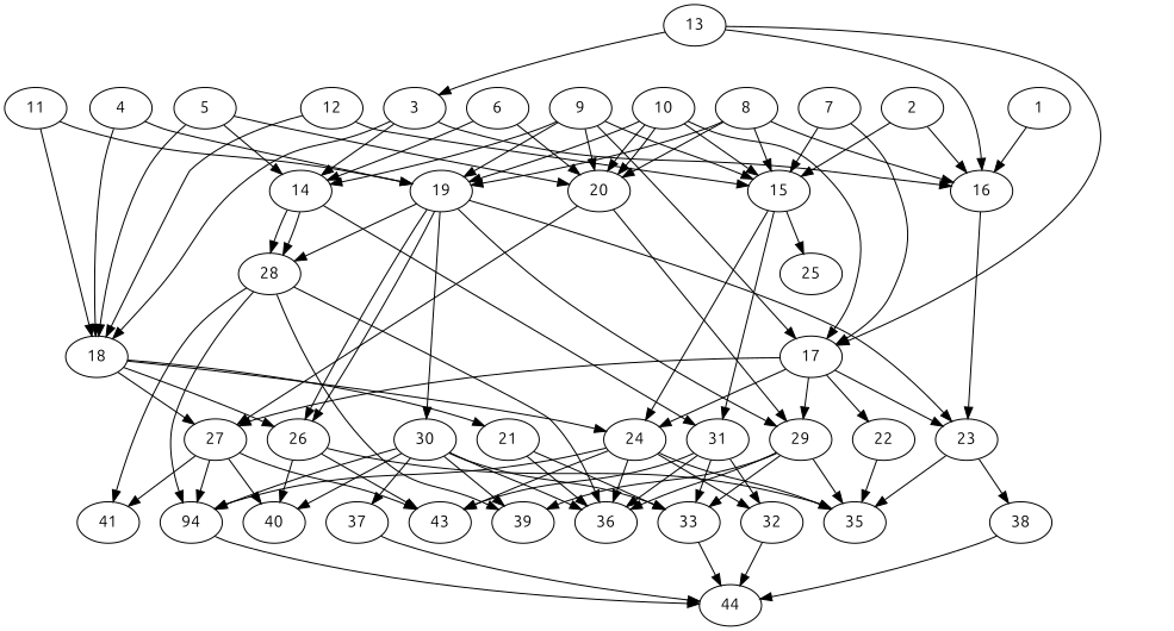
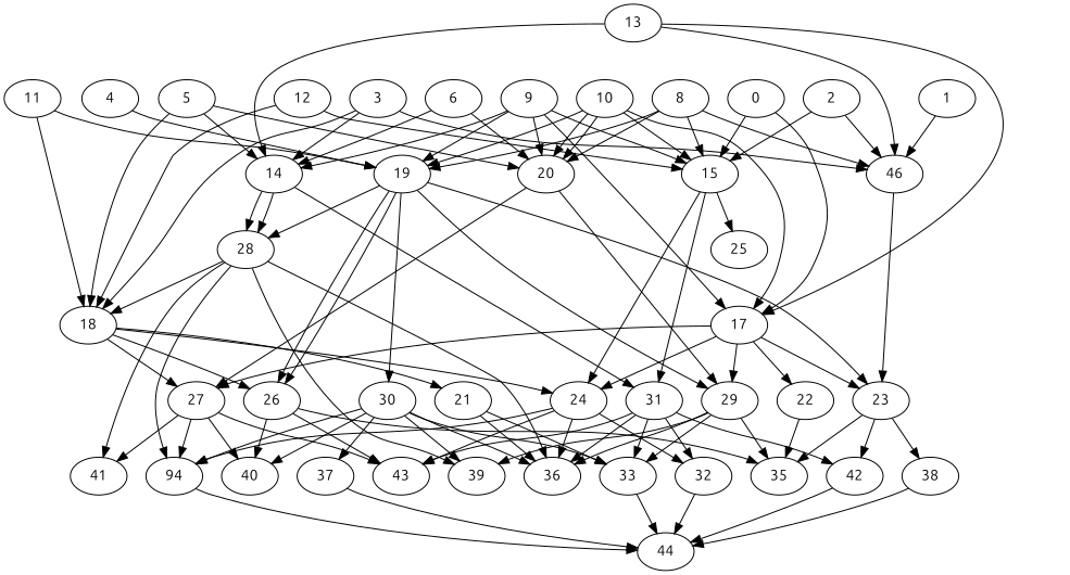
  digraph {
    fontname=Ubuntu
    node [alpha=0.07 fontname=Ubuntu]
    edge [fontname=Ubuntu]
    1 [alpha=0.20 expect_size=13481984]
-   16 [alpha=0.00 expect_size=47473664]
+   16 [alpha=0.00 expect_size=47473664 label=46]
    23 [expect_size=10208256]
+   42 [alpha=0.09 expect_size=37768192]
    35 [alpha=0.19 expect_size=27955200]
    38 [alpha=0.11 expect_size=50712576]
    2 [alpha=0.15 expect_size=6764544]
    15 [alpha=0.05 expect_size=17620992]
    31 [alpha=0.15 expect_size=42210304]
    24 [alpha=0.10 expect_size=17306624]
    25 [alpha=0.18 expect_size=32962560]
    36 [alpha=0.10 expect_size=23016448]
    33 [alpha=0.18 expect_size=36004864]
    32 [alpha=0.17 expect_size=12344320]
    43 [alpha=0.02 expect_size=30954496]
    n16 [alpha=0.06 expect_size=51821568 label=94]
    3 [alpha=0.08 expect_size=38245376]
    14 [expect_size=20403200]
    18 [alpha=0.14 expect_size=39884800]
    28 [alpha=0.03 expect_size=27826176]
    27 [alpha=0.00 expect_size=44326912]
    21 [expect_size=31853568]
    26 [alpha=0.11 expect_size=43589632]
    39 [alpha=0.14 expect_size=10200064]
    41 [alpha=0.19 expect_size=50356224]
    40 [alpha=0.00 expect_size=12787712]
    4 [alpha=0.19 expect_size=20588544]
    19 [expect_size=16640000]
    29 [alpha=0.01 expect_size=13783040]
    30 [alpha=0.16 expect_size=29708288]
    37 [alpha=0.13 expect_size=49696768]
    5 [alpha=0.13 expect_size=16666624]
    20 [alpha=0.05 expect_size=15351808]
    6 [alpha=0.14 expect_size=17934336]
-   7 [alpha=0.02 expect_size=42331136]
+   7 [alpha=0.02 expect_size=42331136 label=0]
    17 [alpha=0.13 expect_size=34263040]
    22 [alpha=0.10 expect_size=34946048]
    8 [alpha=0.10 expect_size=36563968]
    9 [alpha=0.19 expect_size=42684416]
    10 [expect_size=44310528]
    11 [alpha=0.01 expect_size=14476288]
    12 [alpha=0.10 expect_size=13986816]
    13 [alpha=0.03 expect_size=49655808]
    44 [alpha=0.00 expect_size=27142144]
    1 -> 16
    16 -> 23
+   23 -> 42
    23 -> 35
    23 -> 38
+   42 -> 44
    38 -> 44
    2 -> 16
    2 -> 15
    15 -> 31
    15 -> 24
    15 -> 25
+   31 -> 42
    31 -> 36
    31 -> 33
    31 -> 32
    31 -> 43
-   24 -> 35
    24 -> 36
    24 -> 32
    24 -> 43
    24 -> n16
    33 -> 44
    32 -> 44
    n16 -> 44
    3 -> 16
    3 -> 14
    3 -> 18
    14 -> 31
    14 -> 28
    14 -> 28
    18 -> 24
    18 -> 27
    18 -> 21
    18 -> 26
    28 -> 36
    28 -> n16
    28 -> 39
    28 -> 41
    27 -> 43
    27 -> n16
    27 -> 41
    27 -> 40
    21 -> 36
    21 -> 33
    26 -> 35
    26 -> 43
    26 -> 40
-   4 -> 18
+   28 -> 18
    4 -> 19
    19 -> 23
    19 -> 28
    19 -> 26
    19 -> 26
    19 -> 29
    19 -> 30
    29 -> 35
    29 -> 36
    29 -> 33
    29 -> 39
    30 -> 36
    30 -> 33
    30 -> n16
    30 -> 39
    30 -> 40
    30 -> 37
    37 -> 44
    5 -> 14
    5 -> 18
    5 -> 20
    20 -> 27
    20 -> 29
    6 -> 14
    6 -> 20
    7 -> 15
    7 -> 17
    17 -> 23
    17 -> 24
    17 -> 27
    17 -> 29
    17 -> 22
    22 -> 35
    8 -> 16
    8 -> 15
    8 -> 19
    8 -> 20
    9 -> 15
    9 -> 14
    9 -> 19
    9 -> 20
    9 -> 17
    10 -> 15
    10 -> 19
    10 -> 20
    10 -> 20
    10 -> 17
    11 -> 18
    11 -> 19
    12 -> 15
    12 -> 18
    13 -> 16
-   13 -> 3
+   13 -> 14
    13 -> 17
  }
